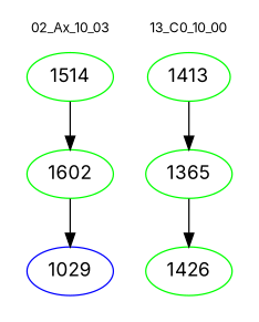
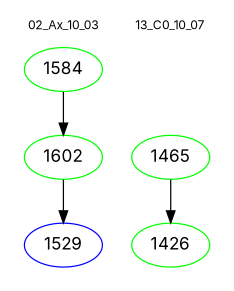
  digraph {
    fontname=Inter
    node [color=green fontname=Inter]
    edge [color=black fontname=Inter]
-   n1 [label=1514]
+   n1 [label=1584]
    n2 [label=1602]
-   n3 [color=blue label=1029]
-   n4 [label=1413]
-   n5 [label=1365]
+   n3 [color=blue label=1529]
+   n5 [label=1465]
    n6 [label=1426]
    subgraph cluster_1 {
      color=white
      fontsize=10
      label="02_Ax_10_03"
      n1
      n2
      n3
    }
    subgraph cluster_2 {
      color=white
      fontsize=10
-     label="13_C0_10_00"
-     n4
+     label="13_C0_10_07"
      n5
      n6
    }
    n1 -> n2
    n2 -> n3
-   n4 -> n5
    n5 -> n6
  }
